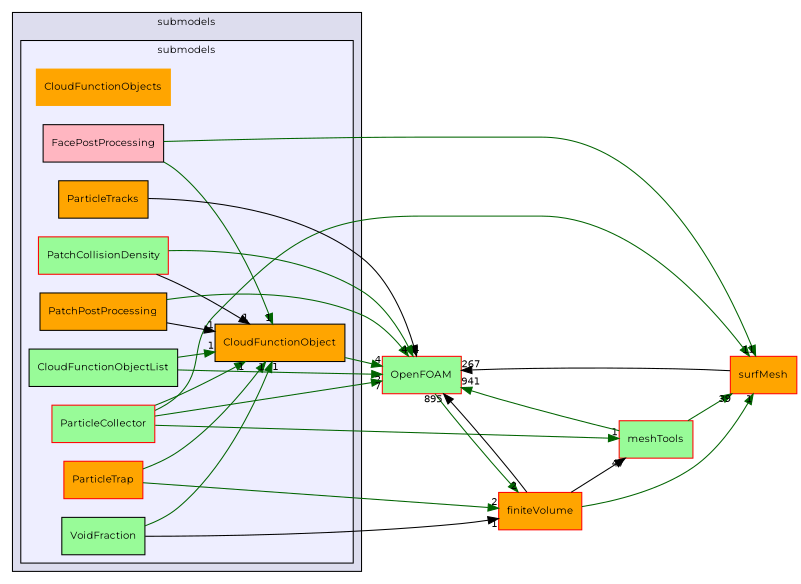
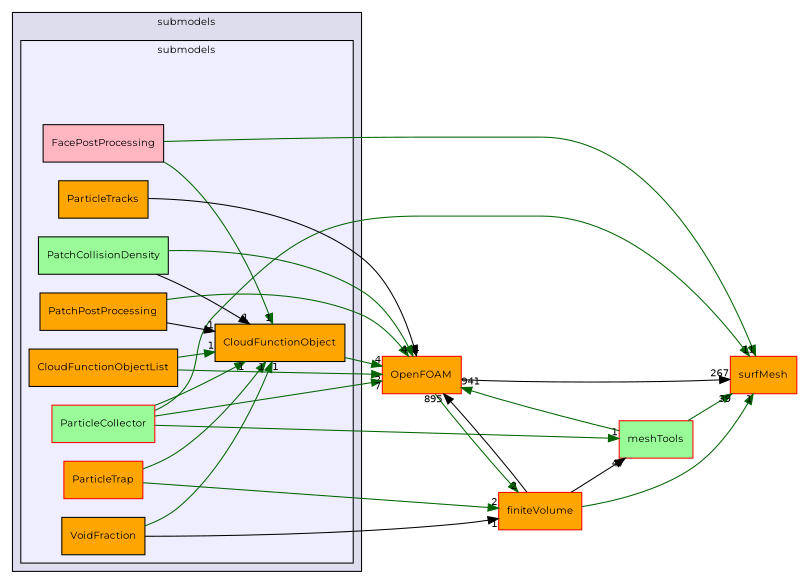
  digraph {
    compound=true
    fontname=Montserrat
    rankdir=LR
    node [fillcolor=orange fontname=Montserrat fontsize=10 shape=box style=filled color=black]
    edge [color=darkgreen fontname=Montserrat headlabel=1 labeldistance=1.5 labelfontname=Helvetica labelfontsize=10]
-   n1 [label=CloudFunctionObjects shape=plaintext color=""]
    n2 [label=CloudFunctionObject]
-   n3 [fillcolor=palegreen label=CloudFunctionObjectList]
+   n3 [label=CloudFunctionObjectList]
    n4 [fillcolor=lightpink label=FacePostProcessing]
    n5 [color=red fillcolor=palegreen label=ParticleCollector]
    n6 [label=ParticleTracks]
    n7 [color=red label=ParticleTrap]
-   n8 [color=red fillcolor=palegreen label=PatchCollisionDensity]
+   n8 [fillcolor=palegreen label=PatchCollisionDensity]
    n9 [label=PatchPostProcessing]
-   n10 [fillcolor=palegreen label=VoidFraction]
-   n11 [color=red fillcolor=palegreen label=OpenFOAM]
+   n10 [label=VoidFraction]
+   n11 [color=red label=OpenFOAM]
    n12 [color=red label=surfMesh]
    n13 [color=red fillcolor=palegreen label=meshTools]
    n14 [color=red label=finiteVolume]
    subgraph cluster_1 {
      bgcolor="#ddddee"
      fontsize=10
      label=submodels
      pencolor=black
      subgraph cluster_2 {
        bgcolor="#eeeeff"
        fontsize=10
        label=submodels
        pencolor=black
-       n1
        n2
        n3
        n4
        n5
        n6
        n7
        n8
        n9
        n10
      }
    }
    n2 -> n11 [headlabel=4]
    n3 -> n2
    n3 -> n11 [headlabel=2]
    n4 -> n2
    n4 -> n12
    n5 -> n2
    n5 -> n11 [headlabel=7]
    n5 -> n12
    n5 -> n13
    n6 -> n11 [color=black headlabel=4]
    n7 -> n2
    n7 -> n14 [headlabel=2]
    n8 -> n2 [color=black]
    n8 -> n11 [headlabel=4]
    n9 -> n2 [color=black]
    n9 -> n11 [headlabel=4]
    n10 -> n2
    n10 -> n14 [color=black]
    n11 -> n14 [headlabel=2]
-   n12 -> n11 [color=black headlabel=267]
+   n11 -> n12 [color=black headlabel=267]
    n13 -> n11 [headlabel=941]
    n13 -> n12 [headlabel=39]
    n14 -> n11 [color=black headlabel=895]
    n14 -> n12
    n14 -> n13 [color=black headlabel=47]
  }
